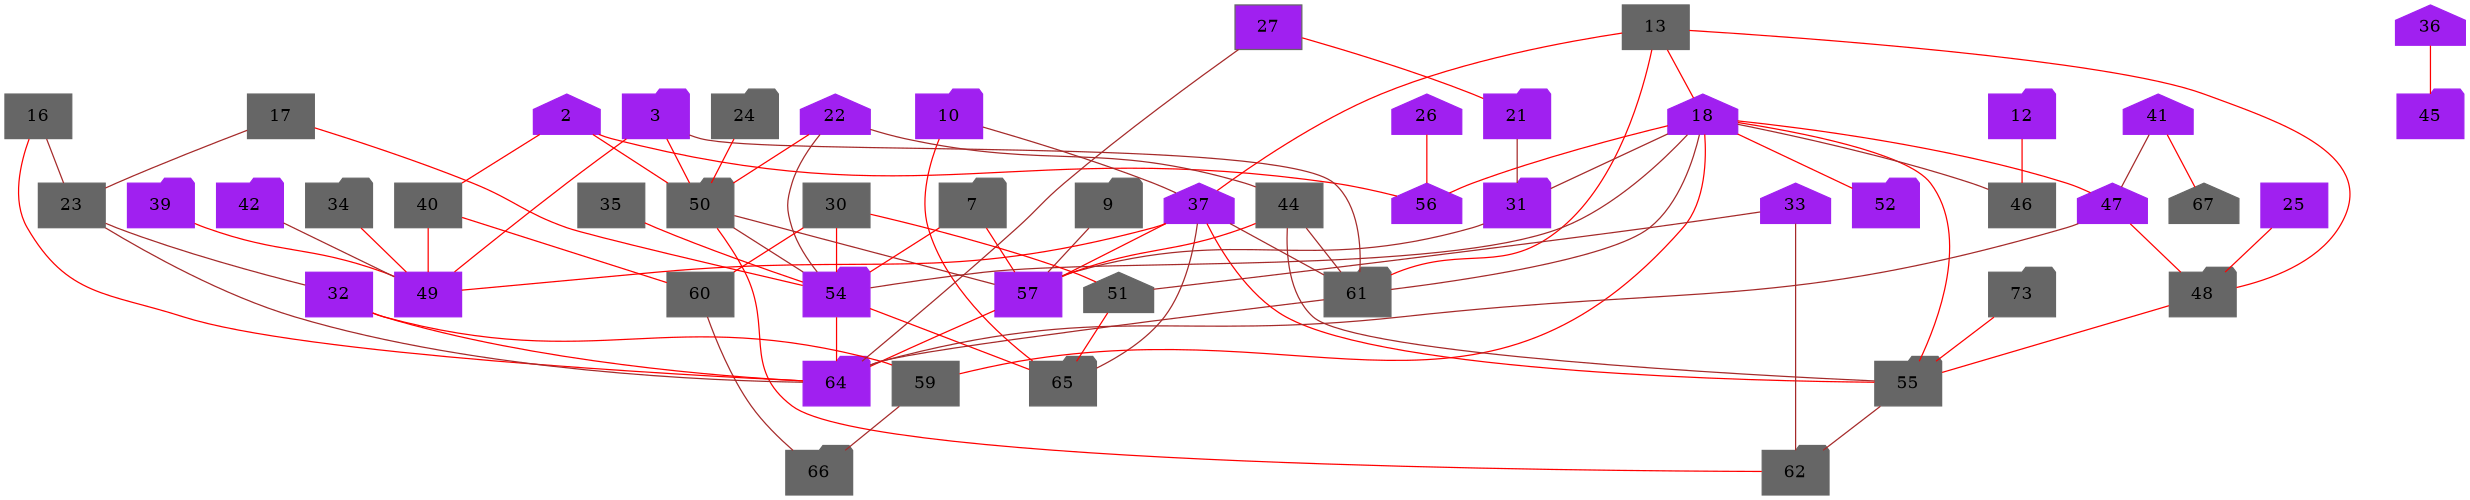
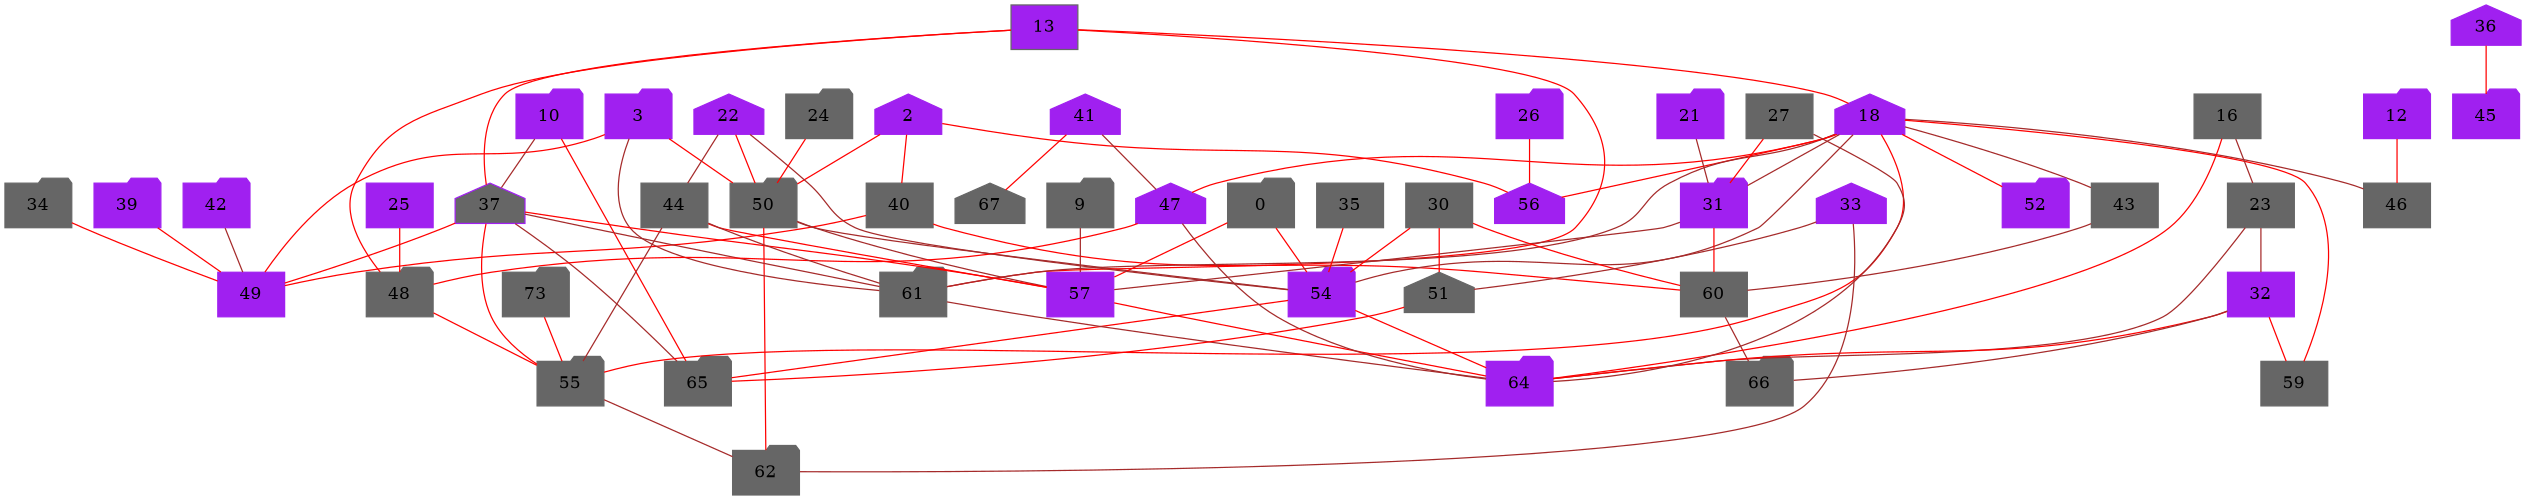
  graph {
    node [color=gray40 shape=folder style=filled]
    edge [color=red weight=1.0]
    2 [color=purple shape=house]
    40 [shape=box]
    50
    56 [color=purple shape=house]
    49 [color=purple shape=box]
    60 [shape=box]
    54 [color=purple]
    57 [color=purple shape=box]
    62
    3 [color=purple]
    61
    64 [color=purple]
-   7
+   7 [label=0]
    65
    9
    10 [color=purple]
-   37 [color=purple shape=house]
+   37 [color=purple shape=house fillcolor=gray40]
    55
    12 [color=purple]
    46 [shape=box]
-   13 [shape=box]
+   13 [shape=box fillcolor=purple]
    18 [color=purple shape=house]
    48
    31 [color=purple]
+   43 [shape=box]
    47 [color=purple shape=house]
    52 [color=purple]
    59 [shape=box]
    16 [shape=box]
    23 [shape=box]
    32 [color=purple shape=box]
-   17 [shape=box]
    21 [color=purple]
    22 [color=purple shape=house]
    44 [shape=box]
    66
    24
    25 [color=purple shape=box]
-   26 [color=purple shape=house]
-   27 [shape=box fillcolor=purple]
+   26 [color=purple]
+   27 [shape=box]
    30 [shape=box]
    51 [shape=house]
    33 [color=purple shape=house]
    34
    35 [shape=box]
    36 [color=purple shape=house]
    45 [color=purple]
    39 [color=purple]
    41 [color=purple shape=house]
    67 [shape=house]
    42 [color=purple]
    n52 [label=73]
    2 -- 40
    2 -- 50
    2 -- 56
    40 -- 49
    40 -- 60
    50 -- 54 [color=brown]
    50 -- 57 [color=brown]
    50 -- 62
    60 -- 66 [color=brown]
    54 -- 64
    54 -- 65
    57 -- 64
    3 -- 50
    3 -- 49
    3 -- 61 [color=brown]
    61 -- 64 [color=brown]
    7 -- 54
    7 -- 57
    9 -- 57 [color=brown]
    10 -- 65
    10 -- 37 [color=brown]
    37 -- 49
    37 -- 57
    37 -- 61 [color=brown]
    37 -- 65 [color=brown]
    37 -- 55
    55 -- 62 [color=brown]
    12 -- 46
    13 -- 61
    13 -- 37
    13 -- 18
    13 -- 48
    18 -- 56
    18 -- 54 [color=brown]
    18 -- 61 [color=brown]
    18 -- 55
    18 -- 46 [color=brown]
    18 -- 31 [color=brown]
+   18 -- 43 [color=brown]
    18 -- 47
    18 -- 52
    18 -- 59
    48 -- 55
+   31 -- 60
    31 -- 57 [color=brown]
+   43 -- 60 [color=brown]
    47 -- 64 [color=brown]
    47 -- 48
    16 -- 64
    16 -- 23 [color=brown]
    23 -- 64 [color=brown]
    23 -- 32 [color=brown]
    32 -- 64
    32 -- 59
-   59 -- 66 [color=brown]
-   17 -- 54
-   17 -- 23 [color=brown]
+   32 -- 66 [color=brown]
    21 -- 31 [color=brown]
    22 -- 50
    22 -- 54 [color=brown]
    22 -- 44 [color=brown]
    44 -- 57
    44 -- 61 [color=brown]
    44 -- 55 [color=brown]
    24 -- 50
    25 -- 48
    26 -- 56
    27 -- 64 [color=brown]
-   27 -- 21
+   27 -- 31
    30 -- 60
    30 -- 54
    30 -- 51
    51 -- 65
    33 -- 62 [color=brown]
    33 -- 51 [color=brown]
    34 -- 49
    35 -- 54
    36 -- 45
    39 -- 49
    41 -- 47 [color=brown]
    41 -- 67
    42 -- 49 [color=brown]
    n52 -- 55
  }
